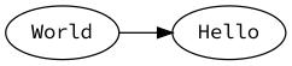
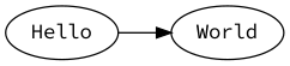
  digraph {
    rankdir=LR
    fontname="Source Code Pro"
    node [fontname="Source Code Pro"]
    Hello
    World
-   World -> Hello [fontname="Source Code Pro"]
+   Hello -> World [fontname="Source Code Pro"]
  }
